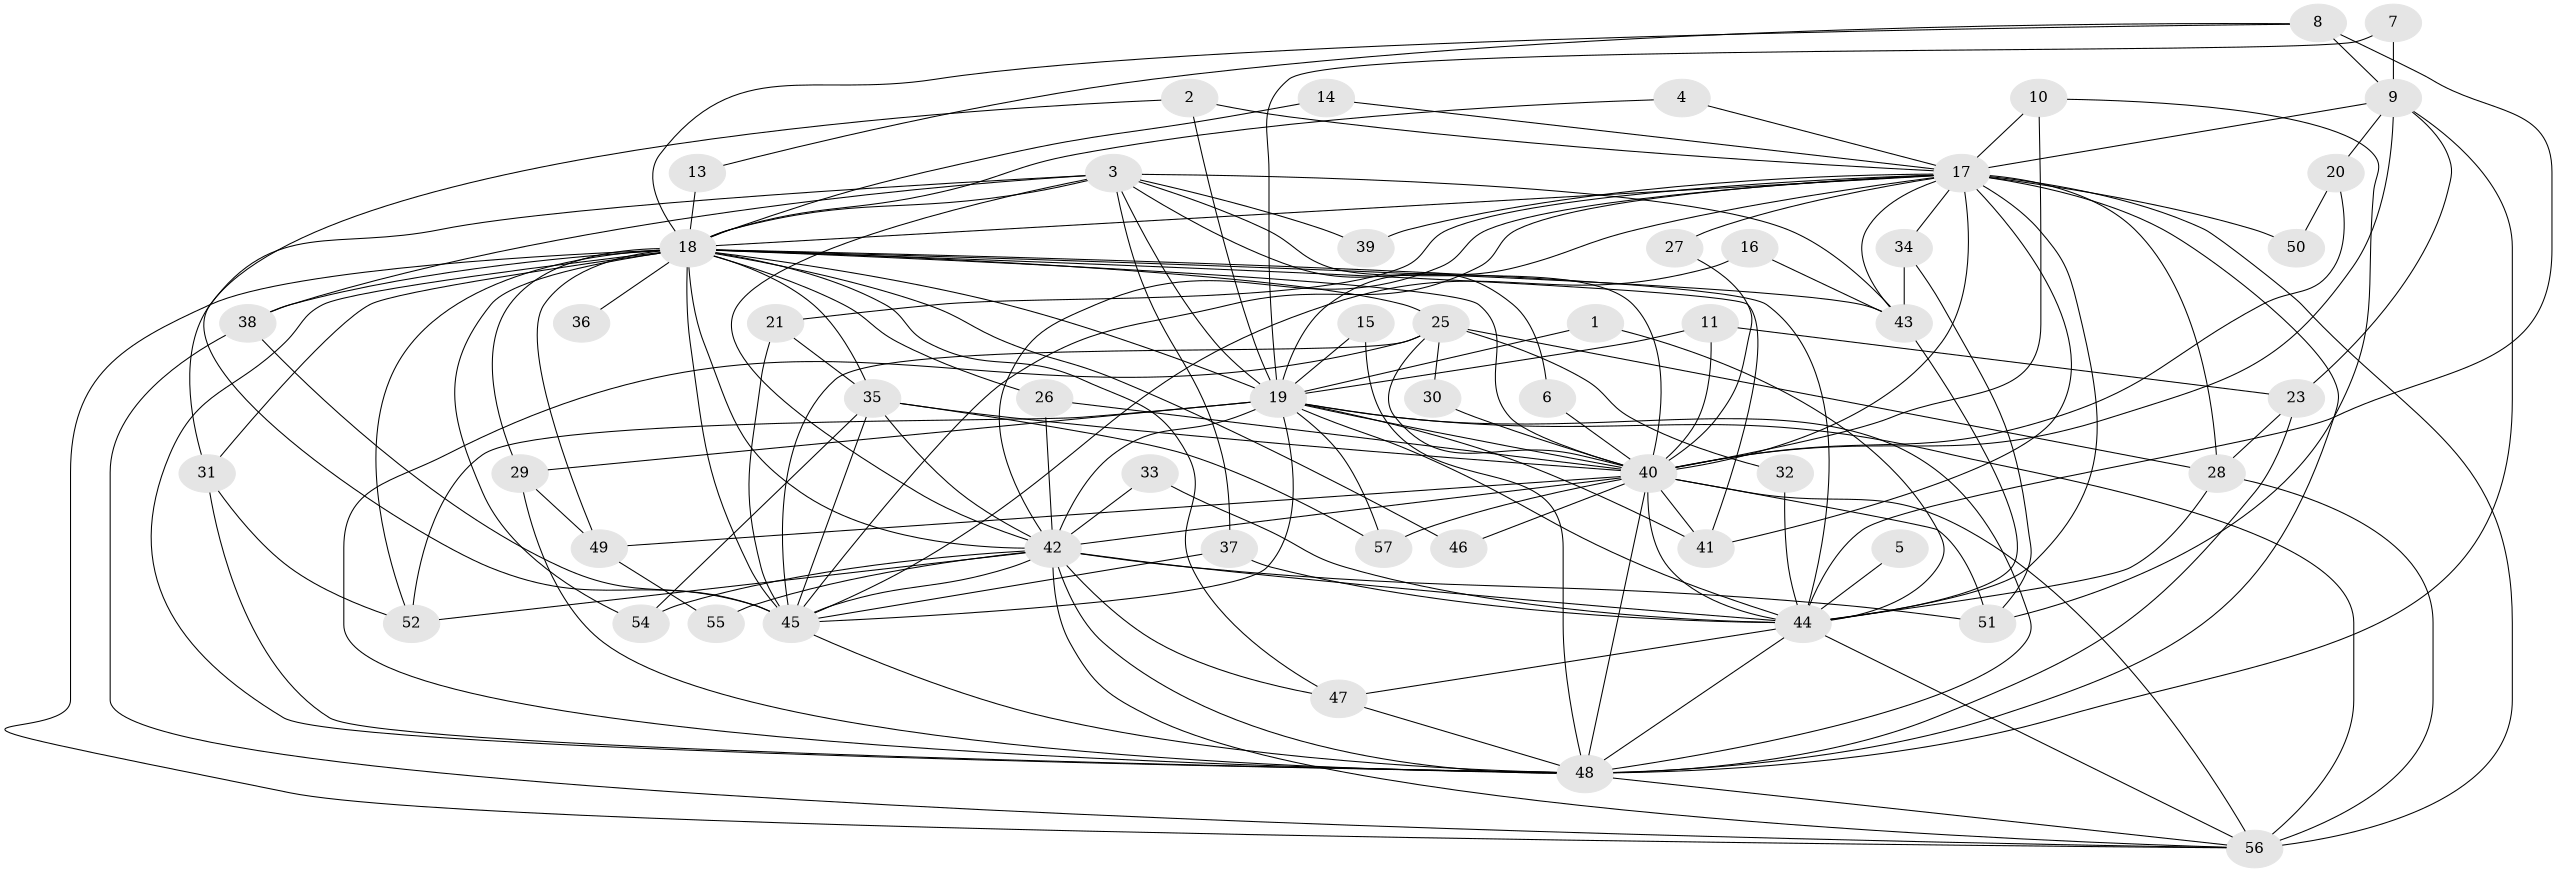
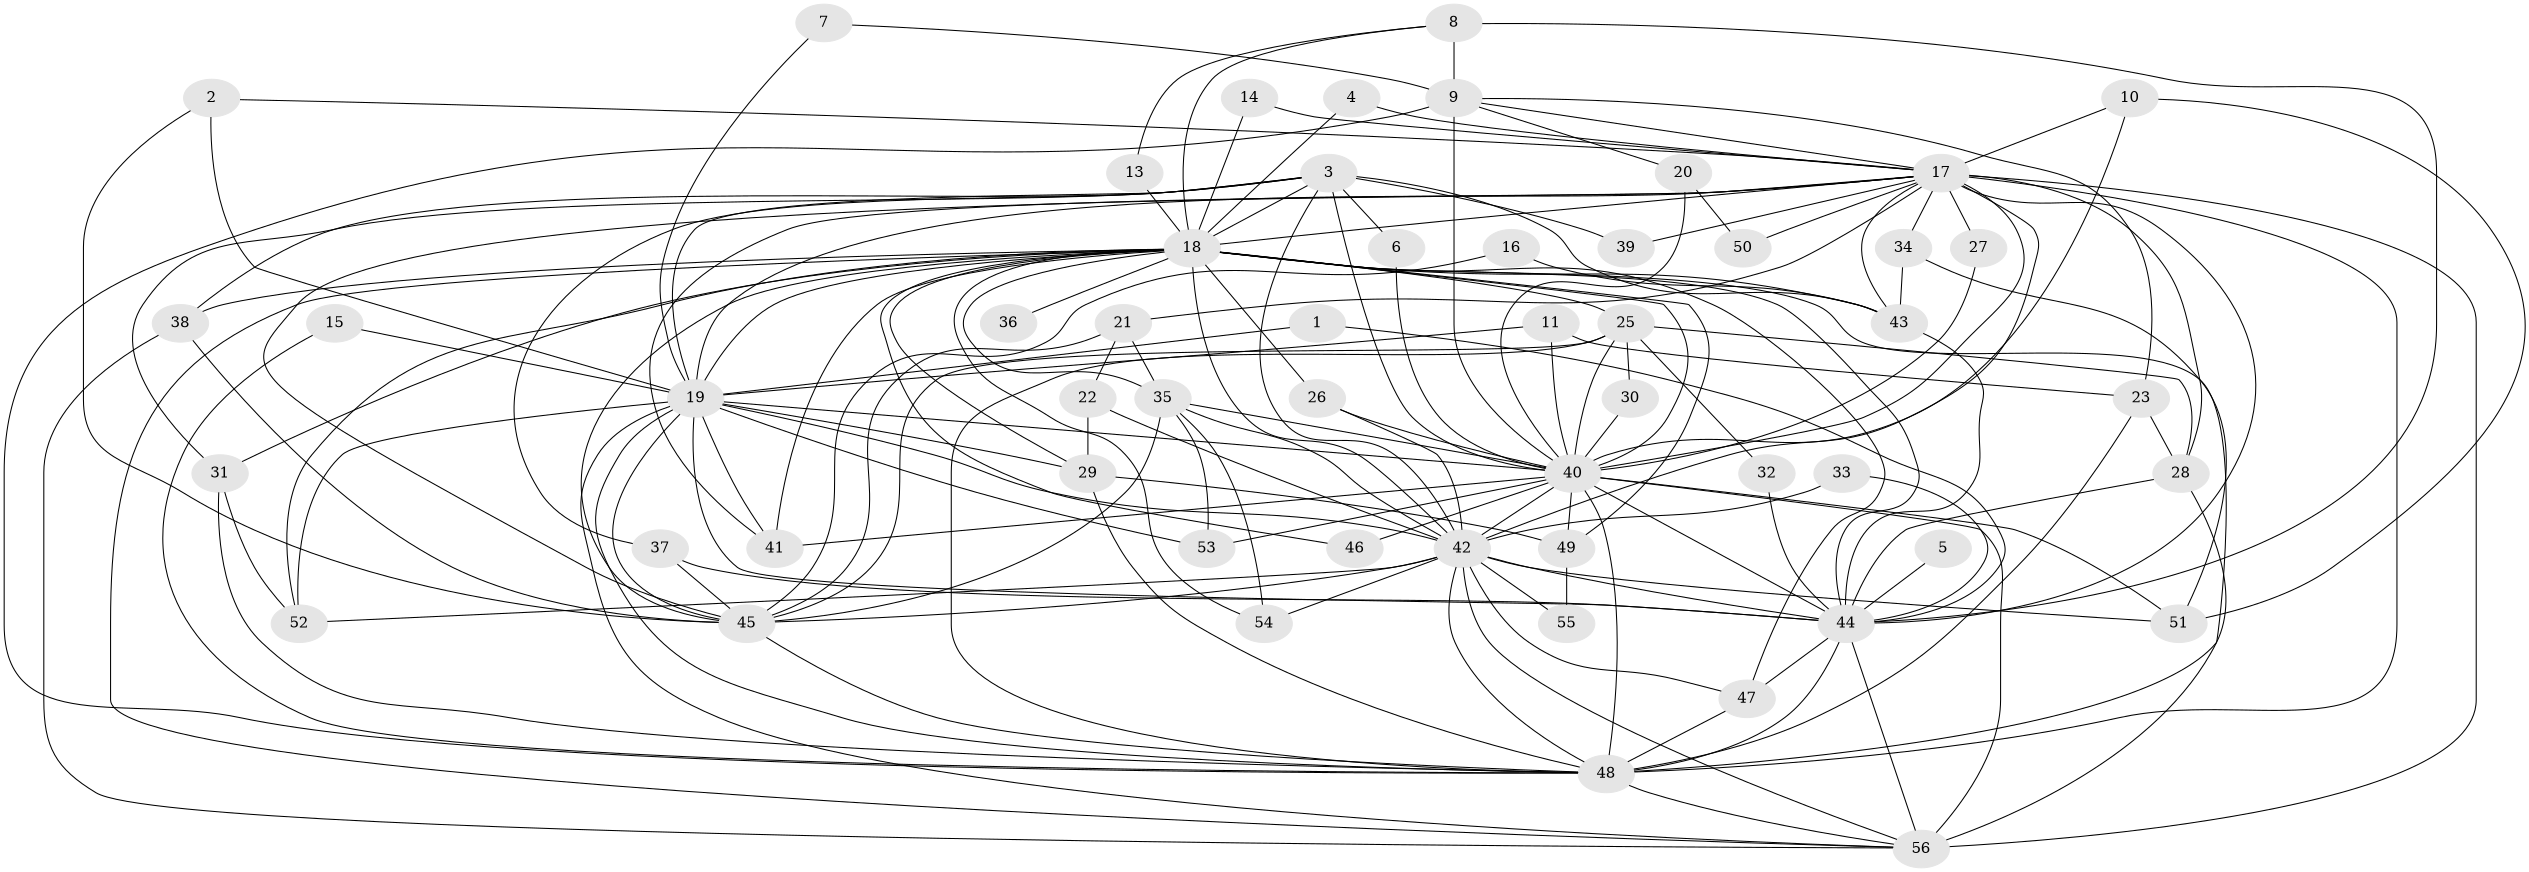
  graph {
    node [color=gray90 style=filled]
    edge [weight=1.0]
    1
    19
    44
    45
    40
    42
    48
    41
    56
    29
    52
-   53 [label=57]
+   53
    47
    2
    17
    18
    39
    43
    21
    27
    28
    34
    50
    3
    6
    31
    37
    38
    25
    26
    35
    36
    46
    49
    54
    51
    55
    4
    5
    7
    9
    20
    23
    8
    13
    10
    11
    14
    15
    16
+   22
    30
    32
    33
    1 -- 19
    1 -- 44
    19 -- 44
    19 -- 45
    19 -- 40 [weight=2.0]
    19 -- 42
    19 -- 48
    19 -- 41
    19 -- 56
    19 -- 29
    19 -- 52
    19 -- 53
    44 -- 48
    44 -- 56
    44 -- 47
    45 -- 48
    40 -- 44 [weight=2.0]
    40 -- 42 [weight=2.0]
    40 -- 48 [weight=2.0]
    40 -- 41
    40 -- 56 [weight=2.0]
    40 -- 53
    40 -- 46
    40 -- 49
    40 -- 51
    42 -- 44
    42 -- 45
    42 -- 48
    42 -- 56
    42 -- 52
    42 -- 47
    42 -- 54
    42 -- 51
    42 -- 55
    48 -- 56
    29 -- 48
    29 -- 49
    47 -- 48
    2 -- 19
    2 -- 45
    2 -- 17
    17 -- 19 [weight=2.0]
    17 -- 44 [weight=2.0]
    17 -- 45
    17 -- 40 [weight=4.0]
    17 -- 42 [weight=2.0]
    17 -- 48 [weight=2.0]
    17 -- 41 [weight=2.0]
    17 -- 56 [weight=2.0]
    17 -- 18 [weight=2.0]
    17 -- 39
    17 -- 43
    17 -- 21
    17 -- 27
    17 -- 28
    17 -- 34
    17 -- 50
    18 -- 19
    18 -- 44
    18 -- 45
    18 -- 40 [weight=2.0]
    18 -- 42 [weight=2.0]
    18 -- 48 [weight=2.0]
    18 -- 41
    18 -- 56
    18 -- 29
    18 -- 52
    18 -- 47
    18 -- 43
    18 -- 31
    18 -- 38 [weight=2.0]
    18 -- 25
    18 -- 26
    18 -- 35
    18 -- 36
    18 -- 46
    18 -- 49
    18 -- 54
    43 -- 44
    21 -- 45
    21 -- 35
+   21 -- 22
    27 -- 40
    28 -- 44
    28 -- 56
    34 -- 43
    34 -- 51
    3 -- 19
    3 -- 40
    3 -- 42
    3 -- 18
    3 -- 39
    3 -- 43
    3 -- 6
    3 -- 31
    3 -- 37
    3 -- 38
    6 -- 40
    31 -- 48
    31 -- 52
    37 -- 44
    37 -- 45
    38 -- 45
    38 -- 56
    25 -- 45
    25 -- 40
    25 -- 48
    25 -- 28
    25 -- 30
    25 -- 32
    26 -- 40
    26 -- 42
    35 -- 45
    35 -- 40
    35 -- 42
    35 -- 53
    35 -- 54
    49 -- 55
    4 -- 17
    4 -- 18
    5 -- 44
    7 -- 19
    7 -- 9
    9 -- 40 [weight=2.0]
    9 -- 48
    9 -- 17
    9 -- 20
    9 -- 23
    20 -- 40
    20 -- 50
    23 -- 48
    23 -- 28
    8 -- 44 [weight=2.0]
    8 -- 18
    8 -- 9
    8 -- 13
    13 -- 18
    10 -- 40
    10 -- 17 [weight=2.0]
    10 -- 51
    11 -- 19
    11 -- 40
    11 -- 23
    14 -- 17
    14 -- 18 [weight=2.0]
    15 -- 19
    15 -- 48
    16 -- 45
    16 -- 43
+   22 -- 42
+   22 -- 29
    30 -- 40
    32 -- 44
    33 -- 44
    33 -- 42
  }
